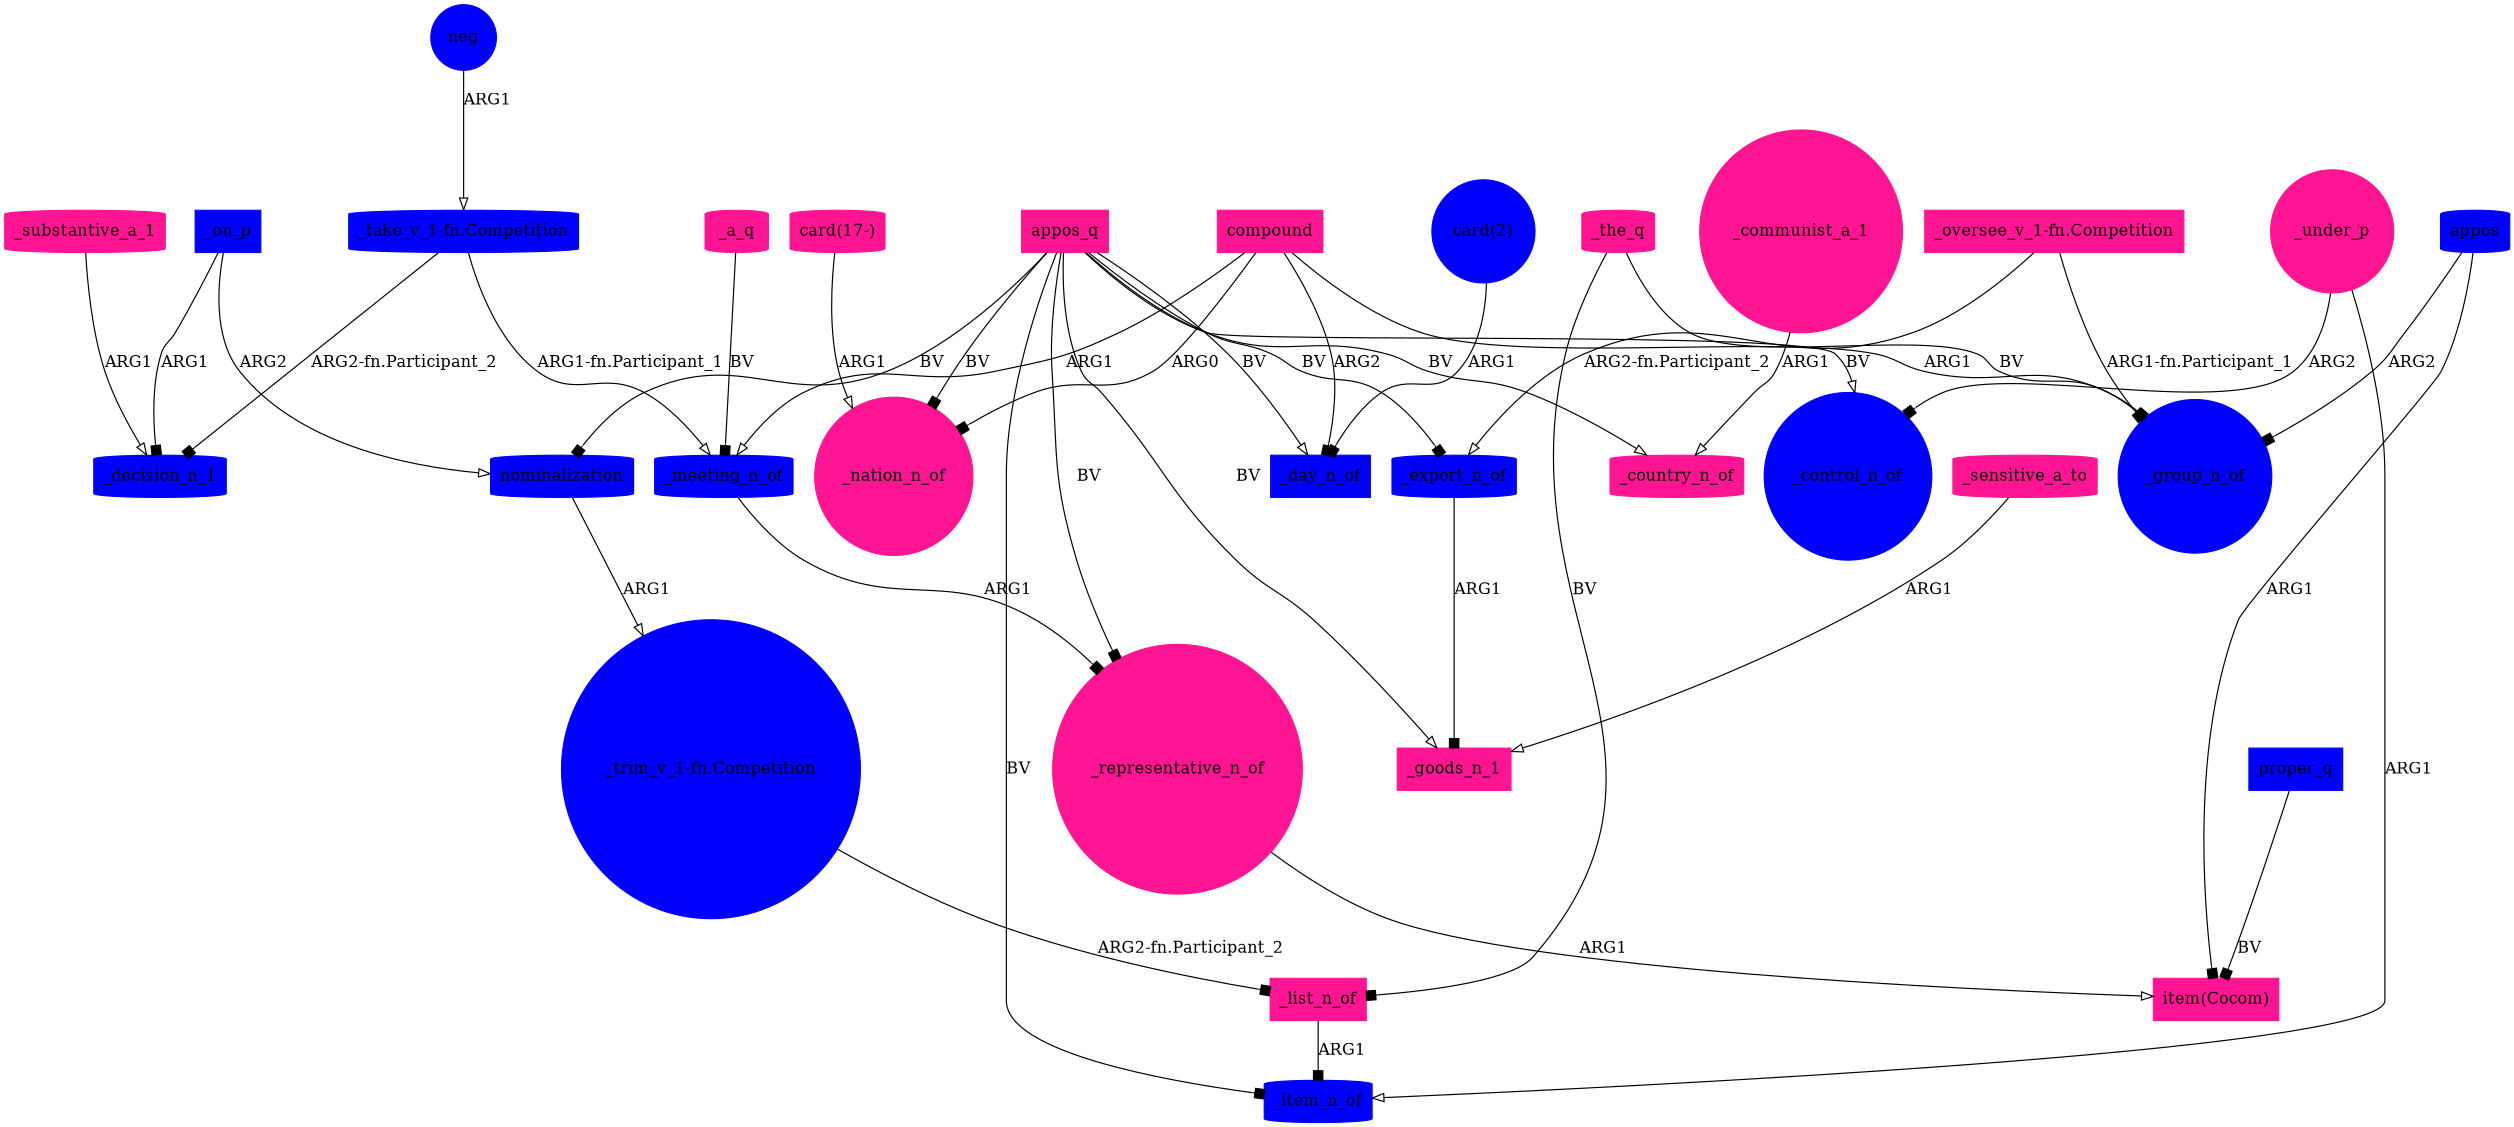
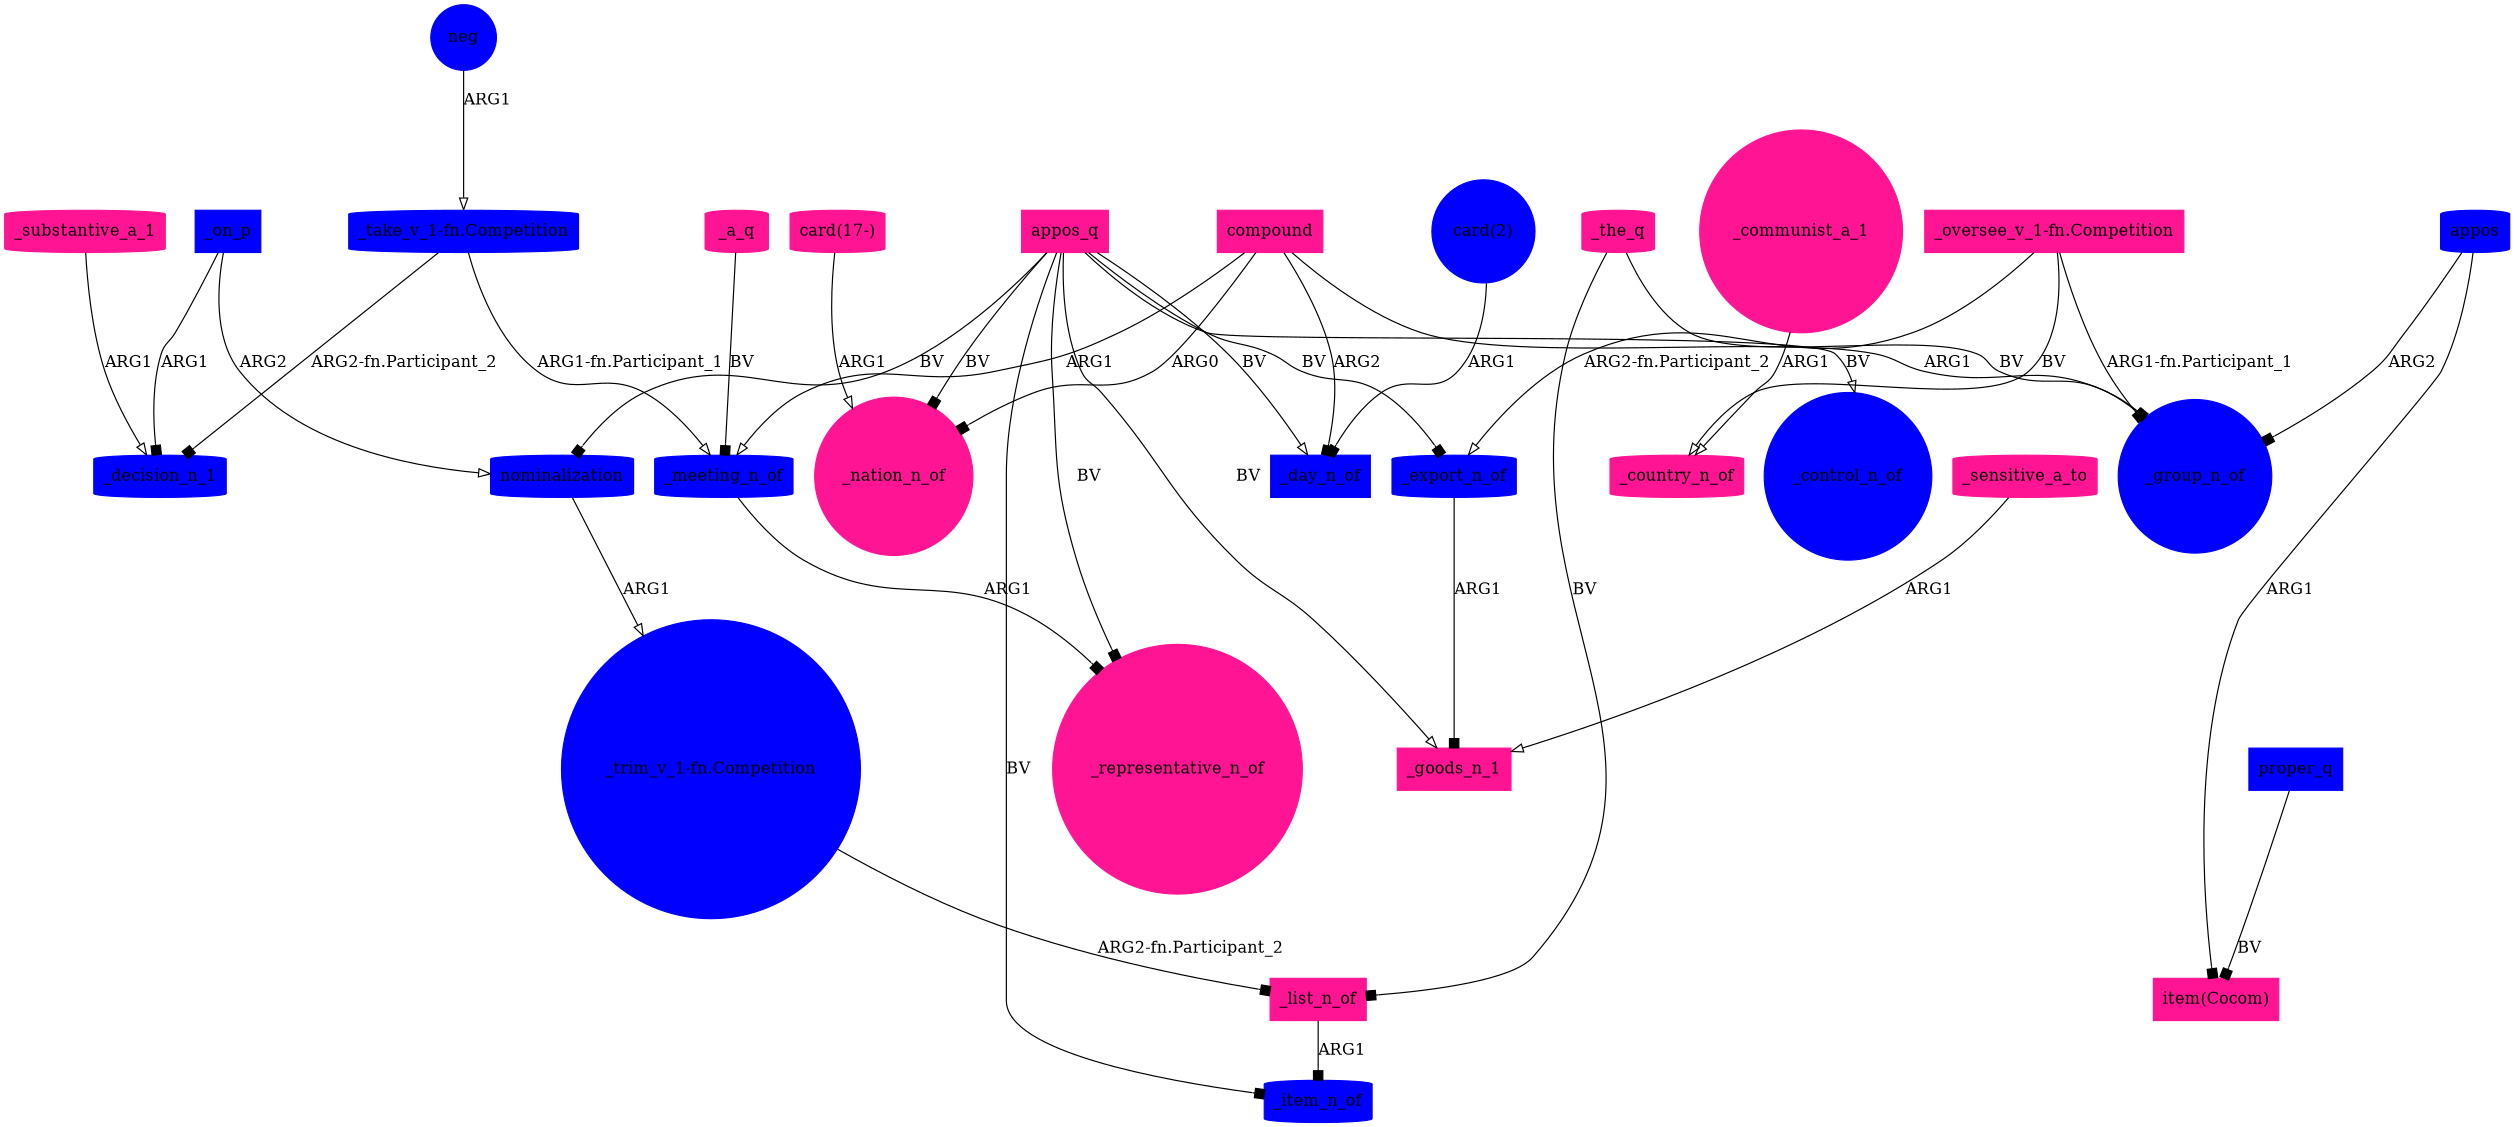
  digraph {
    node [color=deeppink shape=cylinder style=filled]
    edge [arrowhead=box]
    neg [color=blue shape=circle]
    "_take_v_1-fn.Competition" [color=blue]
    _decision_n_1 [color=blue]
    _meeting_n_of [color=blue]
    _representative_n_of [shape=circle]
    n6 [label="item(Cocom)" shape=box]
    _nation_n_of [shape=circle]
    "card(17-)"
    n9 [label=appos_q shape=box]
    _control_n_of [color=blue shape=circle]
    _day_n_of [color=blue shape=box]
    nominalization [color=blue]
    _export_n_of [color=blue]
    _goods_n_1 [shape=box]
    _country_n_of
    _item_n_of [color=blue]
    "_trim_v_1-fn.Competition" [color=blue shape=circle]
    compound [shape=box]
    _group_n_of [color=blue shape=circle]
    _on_p [color=blue shape=box]
    _list_n_of [shape=box]
    "card(2)" [color=blue shape=circle]
    _sensitive_a_to
    appos [color=blue]
    _communist_a_1 [shape=circle]
-   _under_p [shape=circle]
    _a_q
    proper_q [color=blue shape=box]
    _the_q
    "_oversee_v_1-fn.Competition" [shape=box]
    _substantive_a_1
    neg -> "_take_v_1-fn.Competition" [arrowhead=onormal label=ARG1]
    "_take_v_1-fn.Competition" -> _decision_n_1 [label="ARG2-fn.Participant_2"]
    "_take_v_1-fn.Competition" -> _meeting_n_of [arrowhead=onormal label="ARG1-fn.Participant_1"]
    _meeting_n_of -> _representative_n_of [label=ARG1]
-   _representative_n_of -> n6 [arrowhead=onormal label=ARG1]
    "card(17-)" -> _nation_n_of [arrowhead=onormal label=ARG1]
    n9 -> _representative_n_of [label=BV]
    n9 -> _nation_n_of [label=BV]
    n9 -> _control_n_of [arrowhead=onormal label=BV]
    n9 -> _day_n_of [arrowhead=onormal label=BV]
    n9 -> nominalization [label=BV]
    n9 -> _export_n_of [label=BV]
    n9 -> _goods_n_1 [arrowhead=onormal label=BV]
-   n9 -> _country_n_of [arrowhead=onormal label=BV]
+   "_oversee_v_1-fn.Competition" -> _country_n_of [arrowhead=onormal label=BV]
    n9 -> _item_n_of [label=BV]
    nominalization -> "_trim_v_1-fn.Competition" [arrowhead=onormal label=ARG1]
    _export_n_of -> _goods_n_1 [label=ARG1]
    "_trim_v_1-fn.Competition" -> _list_n_of [label="ARG2-fn.Participant_2"]
    compound -> _meeting_n_of [arrowhead=onormal label=ARG1]
    compound -> _nation_n_of [label=ARG0]
    compound -> _day_n_of [label=ARG2]
    compound -> _group_n_of [label=ARG1]
    _on_p -> _decision_n_1 [label=ARG1]
    _on_p -> nominalization [arrowhead=onormal label=ARG2]
    _list_n_of -> _item_n_of [label=ARG1]
    "card(2)" -> _day_n_of [label=ARG1]
    _sensitive_a_to -> _goods_n_1 [arrowhead=onormal label=ARG1]
    appos -> n6 [label=ARG1]
    appos -> _group_n_of [label=ARG2]
    _communist_a_1 -> _country_n_of [arrowhead=onormal label=ARG1]
-   _under_p -> _control_n_of [label=ARG2]
-   _under_p -> _item_n_of [arrowhead=onormal label=ARG1]
    _a_q -> _meeting_n_of [label=BV]
    proper_q -> n6 [label=BV]
    _the_q -> _group_n_of [label=BV]
    _the_q -> _list_n_of [label=BV]
    "_oversee_v_1-fn.Competition" -> _export_n_of [arrowhead=onormal label="ARG2-fn.Participant_2"]
    "_oversee_v_1-fn.Competition" -> _group_n_of [label="ARG1-fn.Participant_1"]
    _substantive_a_1 -> _decision_n_1 [arrowhead=onormal label=ARG1]
  }
